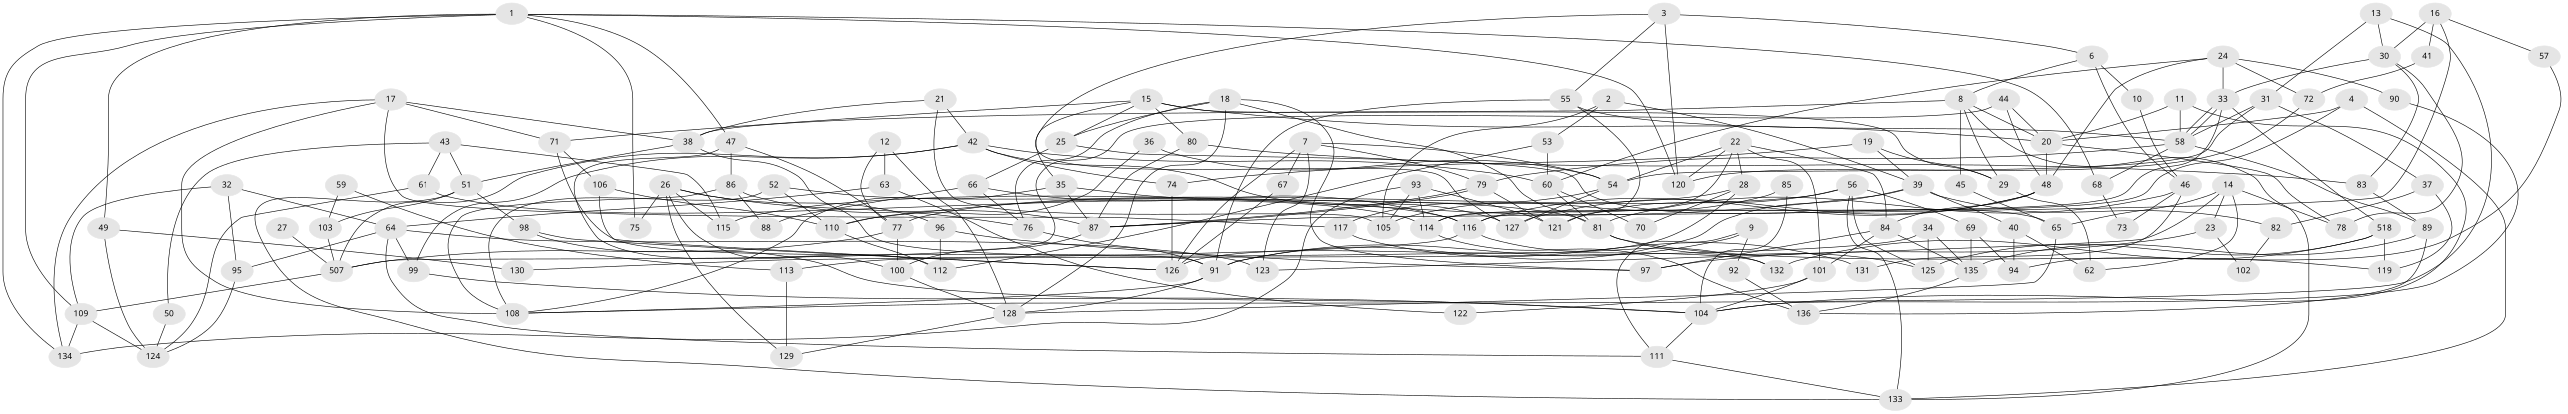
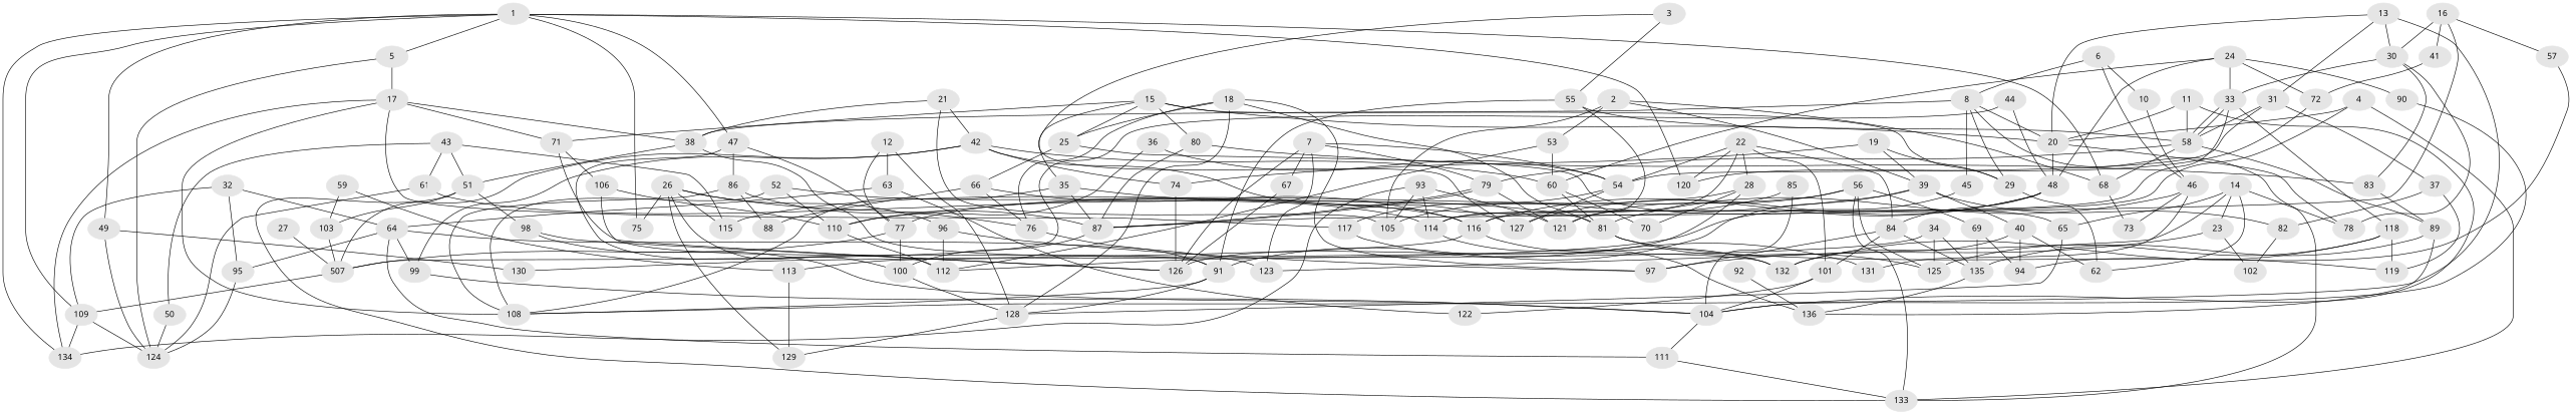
  graph {
    fontname="Noto Sans"
    node [color=gray90 fontname="Noto Sans" style=filled]
    edge [fontname="Noto Sans"]
    1
+   5
    47
    49
    68
    75
    109
    120
    134
    17
    124
    77
    112
    86
    130
    73
    2
    39
    53
    105
    91
    110
    82
    40
    60
    3
    6
    55
    127
    8
    10
    46
    58
    121
    4
    20
    116
    133
    78
    48
    132
    38
    108
    71
    117
    29
    45
    81
    131
    7
    54
    67
    79
    123
    126
    87
    62
    51
-   9
    92
    111
    128
    136
    11
    104
    89
    12
    63
    64
    122
    100
    n72 [label=507]
    129
    13
    30
    31
    33
    83
    37
    14
    23
    65
    97
    102
    15
    25
    35
    80
    66
    106
    16
    41
    57
    72
    94
    18
    76
    125
    119
    19
    74
    84
    21
    42
    27
    99
    22
    28
    101
    114
    115
    70
    135
    24
    90
-   118 [label=518]
+   118
    88
    26
    96
    32
    95
    34
    113
    36
    98
    103
    43
    50
    61
    44
    52
    56
    69
    59
    85
    93
+   1 -- 5
    1 -- 47
    1 -- 49
    1 -- 68
    1 -- 75
    1 -- 109
    1 -- 120
    1 -- 134
+   5 -- 17
+   5 -- 124
    47 -- 77
    47 -- 112
    47 -- 86
    49 -- 124
    49 -- 130
    68 -- 73
    109 -- 134
    109 -- 124
    17 -- 134
    17 -- 38
    17 -- 108
    17 -- 71
    17 -- 117
    77 -- 100
    77 -- n72
    86 -- 108
    86 -- 87
    86 -- 88
+   2 -- 68
    2 -- 39
    2 -- 53
    2 -- 105
    39 -- 91
    39 -- 110
    39 -- 82
    39 -- 40
    53 -- 112
    53 -- 60
    91 -- 108
    91 -- 128
    110 -- 112
    82 -- 102
+   40 -- 132
    40 -- 62
    40 -- 94
    60 -- 81
    60 -- 70
-   3 -- 120
-   3 -- 6
    3 -- 55
    3 -- 127
    6 -- 8
    6 -- 10
    6 -- 46
    55 -- 91
    55 -- 58
    55 -- 121
    8 -- 20
    8 -- 133
    8 -- 38
    8 -- 29
    8 -- 45
    10 -- 46
    46 -- 73
    46 -- 81
    46 -- 131
    58 -- 68
    58 -- 79
    58 -- 89
    4 -- 20
    4 -- 116
    4 -- 133
    20 -- 78
    20 -- 48
    116 -- 130
    116 -- 132
    48 -- 127
    48 -- 116
    48 -- 84
    38 -- 132
    38 -- 51
    71 -- 91
    71 -- 106
    117 -- 131
    29 -- 62
-   45 -- 65
+   45 -- 112
    81 -- 125
    81 -- 119
    7 -- 54
    7 -- 67
    7 -- 79
    7 -- 123
    7 -- 126
    54 -- 127
    54 -- 117
    67 -- 126
    79 -- 121
    79 -- 87
    79 -- 87
    87 -- 100
    51 -- 133
    51 -- 98
    51 -- 103
-   9 -- 91
-   9 -- 92
-   9 -- 111
    92 -- 136
    111 -- 133
    128 -- 129
    11 -- 58
    11 -- 20
    11 -- 104
    104 -- 111
    89 -- 136
    89 -- 135
    12 -- 77
    12 -- 128
    12 -- 63
    63 -- 64
    63 -- 122
    64 -- 123
    64 -- 111
    64 -- 99
    64 -- 95
    100 -- 128
    n72 -- 109
-   44 -- 20
+   13 -- 20
    13 -- 108
    13 -- 30
    13 -- 31
    30 -- 78
    30 -- 33
    30 -- 83
    31 -- 58
    31 -- 54
    31 -- 37
    33 -- 58
    33 -- 58
    33 -- 114
    33 -- 118
    83 -- 89
    37 -- 82
    37 -- 119
    14 -- 78
    14 -- 123
    14 -- 62
    14 -- 23
    14 -- 65
    23 -- 97
    23 -- 102
    65 -- 128
    15 -- 20
    15 -- 71
    15 -- 29
    15 -- 25
    15 -- 35
    15 -- 80
    25 -- 65
    25 -- 66
    35 -- 108
    35 -- 81
    35 -- 87
    80 -- 87
    80 -- 83
    66 -- 116
    66 -- 76
    66 -- 88
    106 -- 110
    106 -- 126
    16 -- 87
    16 -- 30
    16 -- 41
    16 -- 57
    41 -- 72
    57 -- 94
    72 -- 120
    18 -- 81
    18 -- 128
    18 -- 97
    18 -- 25
    18 -- 76
    76 -- 91
    19 -- 39
    19 -- 29
    19 -- 74
    74 -- 126
    84 -- 97
    84 -- 101
    84 -- 135
    21 -- 105
    21 -- 38
    21 -- 42
    42 -- 60
    42 -- 127
    42 -- n72
    42 -- 74
    42 -- 99
    27 -- n72
    99 -- 104
    22 -- 120
    22 -- 54
    22 -- 84
    22 -- 28
    22 -- 101
    22 -- 114
    28 -- 126
    28 -- 115
    28 -- 70
    101 -- 104
    101 -- 122
    114 -- 136
    135 -- 136
    24 -- 60
    24 -- 48
    24 -- 33
    24 -- 72
    24 -- 90
    90 -- 104
    118 -- 132
    118 -- 125
    118 -- 119
    26 -- 75
    26 -- 100
    26 -- 129
    26 -- 76
    26 -- 115
    26 -- 96
    96 -- 112
    96 -- 97
    32 -- 109
    32 -- 64
    32 -- 95
    95 -- 124
    34 -- 125
    34 -- 135
    34 -- 113
    113 -- 129
    36 -- 110
    36 -- 54
    98 -- 126
    98 -- 104
    103 -- n72
    43 -- 51
    43 -- 115
    43 -- 50
    43 -- 61
    50 -- 124
    61 -- 124
    61 -- 114
    44 -- 48
    44 -- n72
    52 -- 110
    52 -- 116
    52 -- 108
    56 -- 77
    56 -- 121
    56 -- 133
    56 -- 125
    56 -- 69
    69 -- 94
    69 -- 135
    59 -- 113
    59 -- 103
    85 -- 105
    85 -- 104
    93 -- 134
    93 -- 105
    93 -- 121
    93 -- 114
  }
